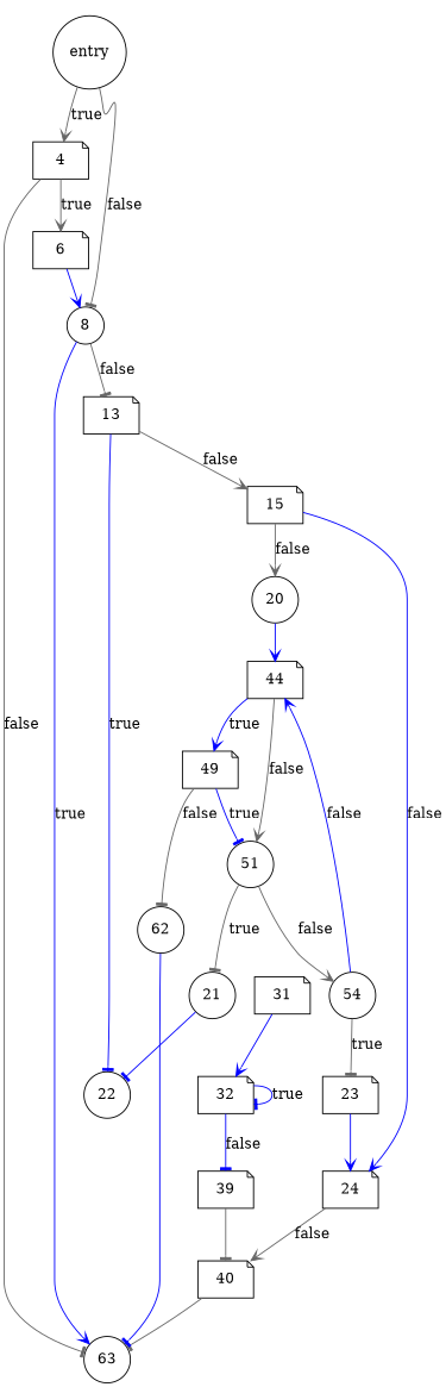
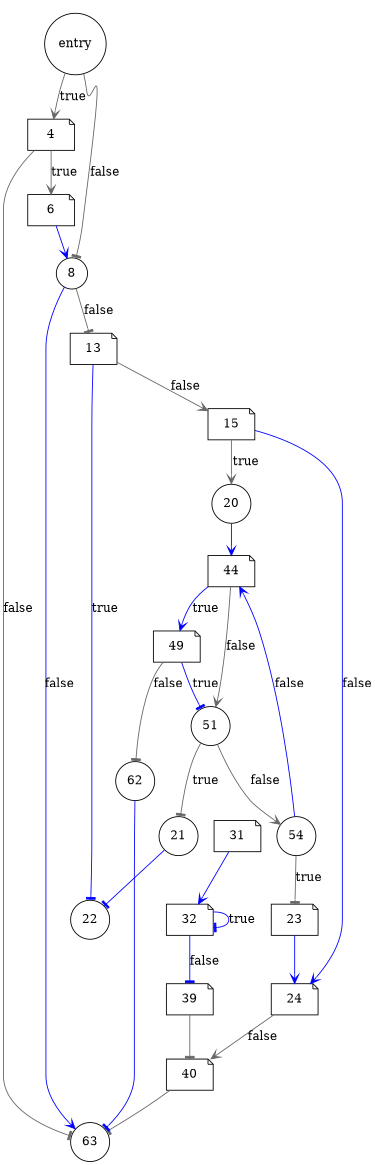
  digraph {
    node [shape=note]
    edge [arrowhead=vee color=gray40]
    n1 [label=entry shape=circle]
    4
    8 [shape=circle]
    6
    63 [shape=circle]
    13
    15
    22 [shape=circle]
    20 [shape=circle]
    24
    44
    40
    49
    51 [shape=circle]
    21 [shape=circle]
    23
    31
    32
    39
    62 [shape=circle]
    54 [shape=circle]
    n1 -> 4 [label=true]
    n1 -> 8 [arrowhead=tee label=false]
    4 -> 6 [label=true]
    4 -> 63 [arrowhead=tee label=false]
-   8 -> 63 [color=blue label=true]
+   8 -> 63 [color=blue label=false]
    8 -> 13 [arrowhead=tee label=false]
    6 -> 8 [color=blue]
    13 -> 15 [label=false]
    13 -> 22 [arrowhead=tee color=blue label=true]
-   15 -> 20 [label=false]
+   15 -> 20 [label=true]
    15 -> 24 [color=blue label=false]
    20 -> 44 [color=blue]
    24 -> 40 [label=false]
    44 -> 49 [color=blue label=true]
    44 -> 51 [label=false]
    40 -> 63 [arrowhead=tee]
    49 -> 51 [arrowhead=tee color=blue label=true]
    49 -> 62 [arrowhead=tee label=false]
    51 -> 21 [arrowhead=tee label=true]
    51 -> 54 [label=false]
    21 -> 22 [arrowhead=tee color=blue]
    23 -> 24 [color=blue]
    31 -> 32 [color=blue]
    32 -> 32 [arrowhead=tee color=blue label=true]
    32 -> 39 [arrowhead=tee color=blue label=false]
    39 -> 40 [arrowhead=tee]
    62 -> 63 [arrowhead=tee color=blue]
    54 -> 44 [color=blue label=false]
    54 -> 23 [arrowhead=tee label=true]
  }
